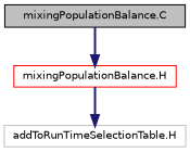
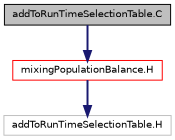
  digraph {
    node [fontname=Helvetica fontsize=10 shape=record]
    edge [color=midnightblue fontname=Helvetica fontsize=10 labelfontname=Helvetica labelfontsize=10 style=bold]
-   n1 [color=black fillcolor=grey75 fontcolor=black height=0.2 label="mixingPopulationBalance.C" style=filled width=0.4]
+   n1 [color=black fillcolor=grey75 fontcolor=black height=0.2 label="addToRunTimeSelectionTable.C" style=filled width=0.4]
    n2 [color=red height=0.2 label="mixingPopulationBalance.H" width=0.4]
    n3 [color=grey75 height=0.2 label="addToRunTimeSelectionTable.H" width=0.4]
    n1 -> n2
    n2 -> n3
  }
